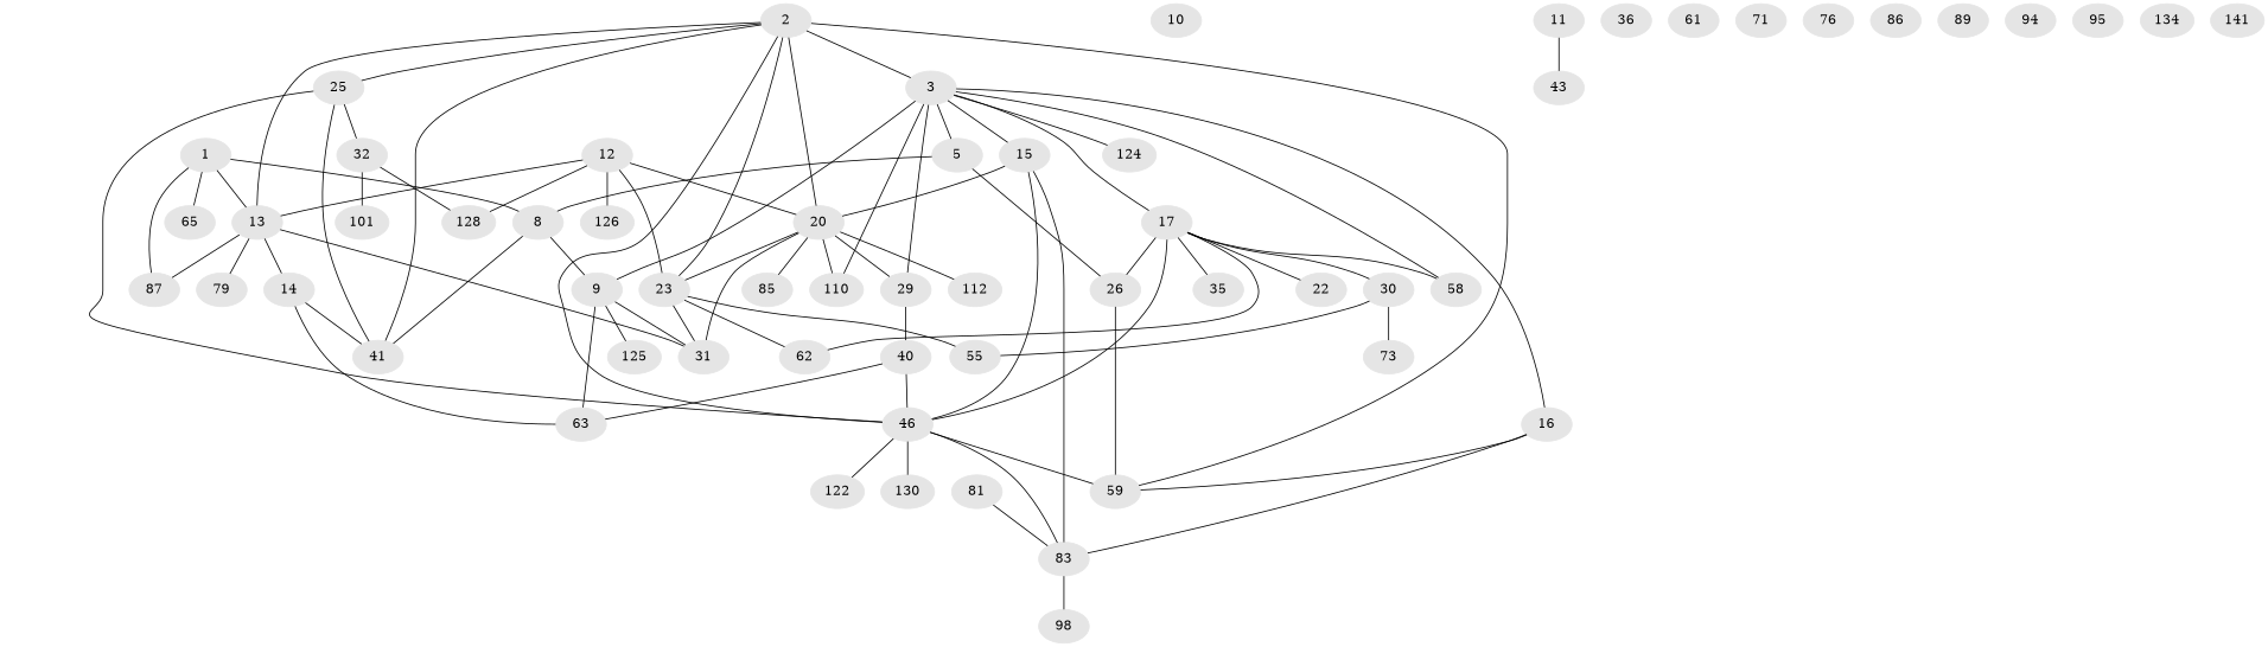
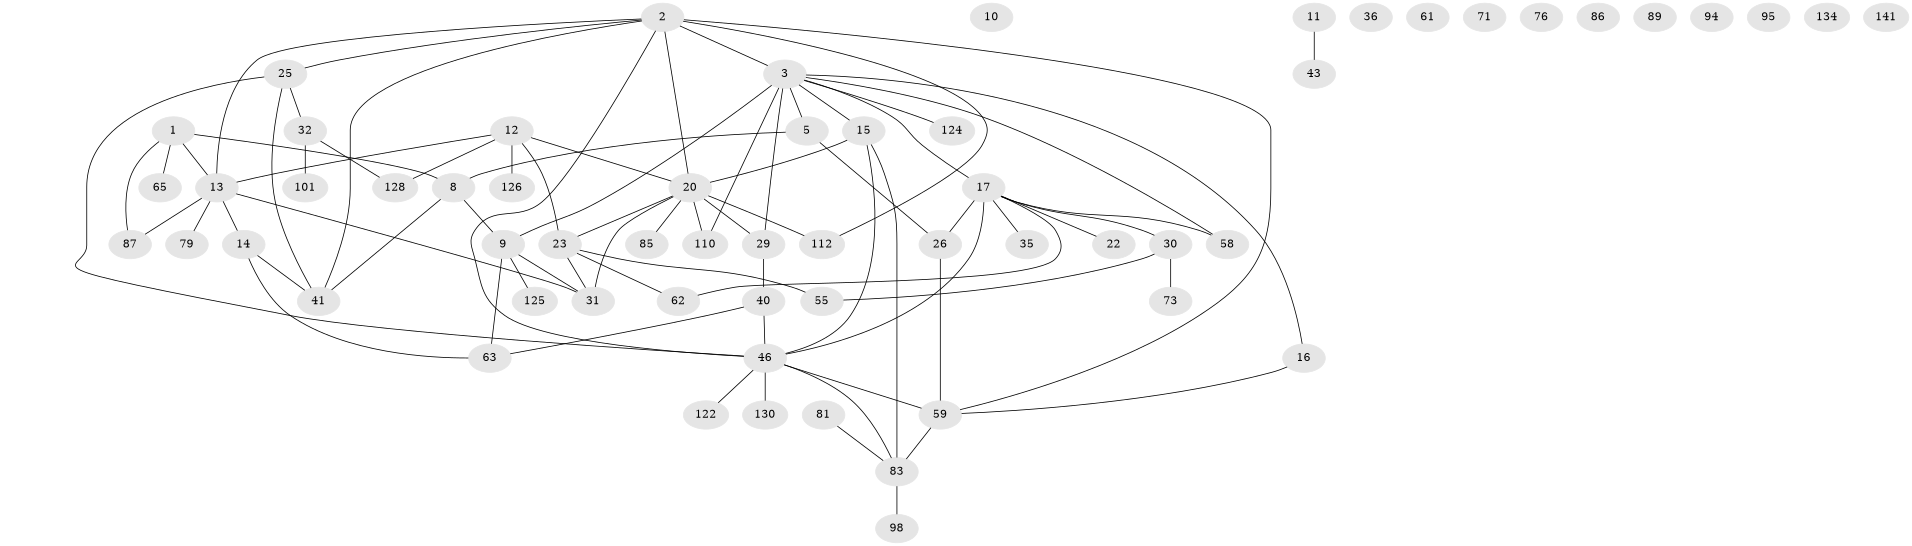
  graph {
    node [color=gray90 style=filled]
    1 [super="+70"]
    8 [super="+114+19"]
    13 [super="+91"]
    65 [super="+93"]
    87
    41 [super="+60+108"]
    9 [super="+48+123"]
    31 [super="+44"]
    14 [super="+135"]
    79
    2 [super="+6+133+34"]
    3 [super="+18+92+24+90"]
    20 [super="+21+28"]
    23 [super="+45"]
    25 [super="+75+52"]
    46 [super="+67+47+88"]
    59 [super="+105+129"]
    5 [super="+131+106"]
    15 [super="+109+37"]
    16 [super="+132"]
    17 [super="+27+64+39"]
    29 [super="+119"]
    58
    110
    124
    85
    112
    62
    55 [super="+80+56"]
    32 [super="+33+69"]
    83 [super="+120"]
    122
    130
    26 [super="+82+139"]
    63 [super="+72"]
    125
    22 [super="+54"]
    30 [super="+57"]
    35
    40 [super="+49"]
    12 [super="+51+42"]
    126
    128
    10
    43 [super="+140+107"]
    11
    98 [super="+99"]
    73
    101
    36
    61
    71
    76
    81 [super="+96"]
    86
    89 [super="+116"]
    94
    95
    134
    141
    1 -- 8
    1 -- 13
    1 -- 65
    1 -- 87
    8 -- 41
    8 -- 9
    13 -- 87
    13 -- 31
    13 -- 14
    13 -- 79
    9 -- 31
    9 -- 63 [weight=2]
    9 -- 125
    14 -- 41
    14 -- 63
    2 -- 13
    2 -- 41
    2 -- 3 [weight=3]
    2 -- 20
-   2 -- 23
+   2 -- 112
    2 -- 25
    2 -- 46 [weight=2]
    2 -- 59
    3 -- 9
    3 -- 5
    3 -- 15
    3 -- 16
    3 -- 17
    3 -- 29
    3 -- 58
    3 -- 110
    3 -- 124
    20 -- 31
    20 -- 23
    20 -- 29
    20 -- 110
    20 -- 85
    20 -- 112
    23 -- 31
    23 -- 62
    23 -- 55
    25 -- 41
    25 -- 46
    25 -- 32
    46 -- 59
    46 -- 83
    46 -- 122
    46 -- 130
-   16 -- 83
+   59 -- 83
    5 -- 8
    5 -- 26
    15 -- 20
    15 -- 46
    15 -- 83
    16 -- 59
    17 -- 46 [weight=2]
    17 -- 58
    17 -- 62
    17 -- 26
    17 -- 22
    17 -- 30
    17 -- 35
    29 -- 40
    32 -- 128
    32 -- 101
    83 -- 98
    26 -- 59
    30 -- 55
    30 -- 73
    40 -- 46
    40 -- 63
    12 -- 13
    12 -- 20
    12 -- 23
    12 -- 126
    12 -- 128
    11 -- 43
    81 -- 83
  }
